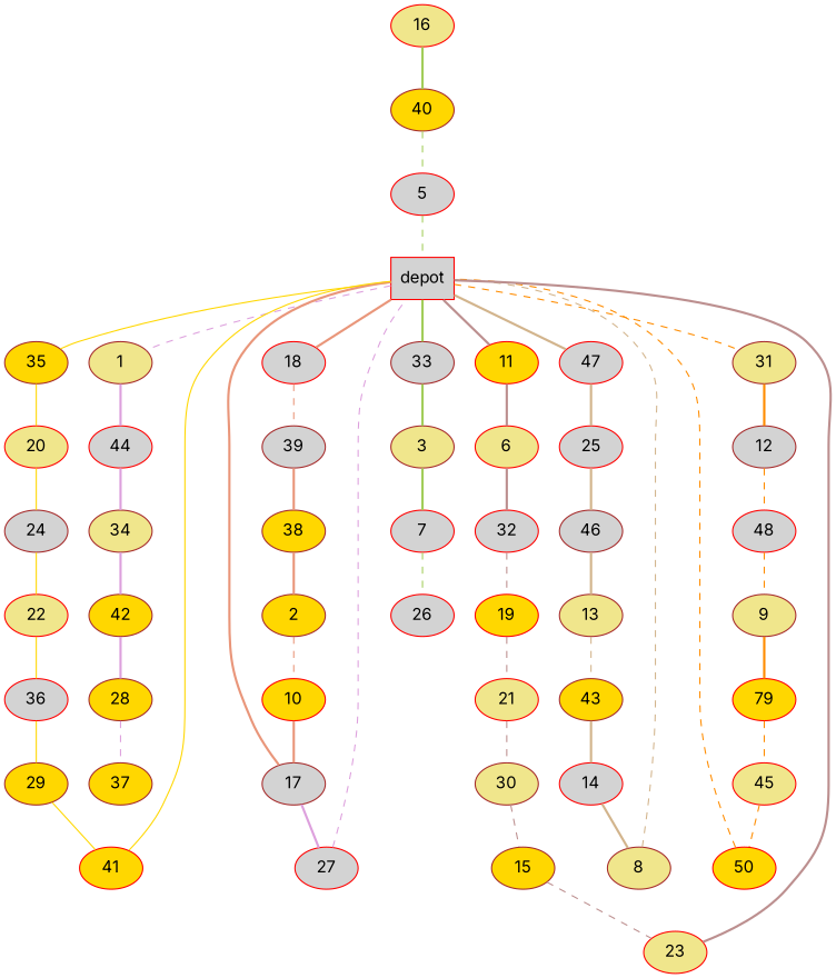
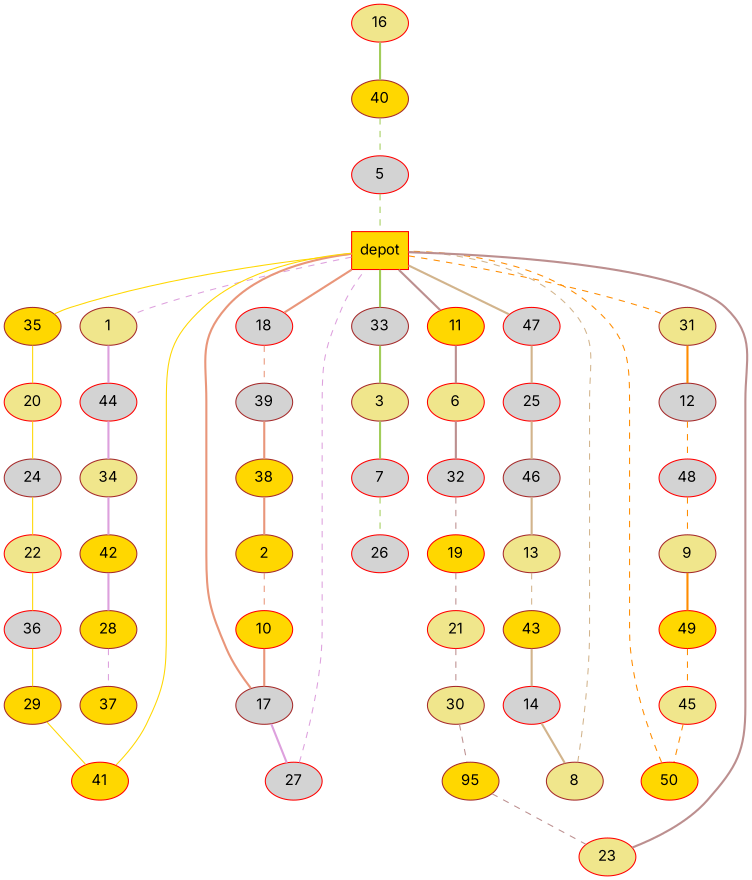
  graph {
    fontname=Inter
    node [color=red fillcolor=lightgrey fontname=Inter shape=ellipse style=filled]
    edge [color=rosybrown fontname=Inter style=bold]
-   n1 [label=depot shape=box]
+   n1 [fillcolor=gold label=depot shape=box]
    18
    35 [color=brown fillcolor=gold]
    1 [color=brown fillcolor=khaki]
    47
    31 [color=brown fillcolor=khaki]
    11 [fillcolor=gold]
    33 [color=brown]
    39 [color=brown]
    20 [fillcolor=khaki]
    44
    25
    12 [color=brown]
    6 [fillcolor=khaki]
    3 [color=brown fillcolor=khaki]
    38 [color=brown fillcolor=gold]
    2 [color=brown fillcolor=gold]
    10 [fillcolor=gold]
    17 [color=brown]
    27
    24 [color=brown]
    22 [fillcolor=khaki]
    36
    29 [color=brown fillcolor=gold]
    41 [fillcolor=gold]
    34 [color=brown fillcolor=khaki]
    42 [color=brown fillcolor=gold]
    28 [color=brown fillcolor=gold]
    37 [color=brown fillcolor=gold]
    46 [color=brown]
    13 [color=brown fillcolor=khaki]
    43 [color=brown fillcolor=gold]
    14
    8 [color=brown fillcolor=khaki]
    48
    9 [color=brown fillcolor=khaki]
-   49 [fillcolor=gold label=79]
+   49 [fillcolor=gold]
    45 [fillcolor=khaki]
    50 [fillcolor=gold]
    32
    19 [fillcolor=gold]
    21 [fillcolor=khaki]
    30 [color=brown fillcolor=khaki]
-   15 [color=brown fillcolor=gold]
+   15 [color=brown fillcolor=gold label=95]
    23 [fillcolor=khaki]
    7
    26
    16 [fillcolor=khaki]
    40 [color=brown fillcolor=gold]
    5
    n1 -- 18 [color=darksalmon]
    n1 -- 35 [color=gold style=""]
    n1 -- 1 [color=plum style=dashed]
    n1 -- 47 [color=tan]
    n1 -- 31 [color=darkorange style=dashed]
    n1 -- 11
    n1 -- 33 [color=darkolivegreen3]
    18 -- 39 [color=darksalmon style=dashed]
    35 -- 20 [color=gold style=""]
    1 -- 44 [color=plum]
    47 -- 25 [color=tan]
    31 -- 12 [color=darkorange]
    11 -- 6
    33 -- 3 [color=darkolivegreen3]
    39 -- 38 [color=darksalmon]
    20 -- 24 [color=gold style=""]
    44 -- 34 [color=plum]
    25 -- 46 [color=tan]
    12 -- 48 [color=darkorange style=dashed]
    6 -- 32
    3 -- 7 [color=darkolivegreen3]
    38 -- 2 [color=darksalmon]
    2 -- 10 [color=darksalmon style=dashed]
    10 -- 17 [color=darksalmon]
    17 -- n1 [color=darksalmon]
    17 -- 27 [color=plum]
    27 -- n1 [color=plum style=dashed]
    24 -- 22 [color=gold style=""]
    22 -- 36 [color=gold style=""]
    36 -- 29 [color=gold style=""]
    29 -- 41 [color=gold style=""]
    41 -- n1 [color=gold style=""]
    34 -- 42 [color=plum]
    42 -- 28 [color=plum]
    28 -- 37 [color=plum style=dashed]
    46 -- 13 [color=tan]
    13 -- 43 [color=tan style=dashed]
    43 -- 14 [color=tan]
    14 -- 8 [color=tan]
    8 -- n1 [color=tan style=dashed]
    48 -- 9 [color=darkorange style=dashed]
    9 -- 49 [color=darkorange]
    49 -- 45 [color=darkorange style=dashed]
    45 -- 50 [color=darkorange style=dashed]
    50 -- n1 [color=darkorange style=dashed]
    32 -- 19 [style=dashed]
    19 -- 21 [style=dashed]
    21 -- 30 [style=dashed]
    30 -- 15 [style=dashed]
    15 -- 23 [style=dashed]
    23 -- n1
    7 -- 26 [color=darkolivegreen3 style=dashed]
    16 -- 40 [color=darkolivegreen3]
    40 -- 5 [color=darkolivegreen3 style=dashed]
    5 -- n1 [color=darkolivegreen3 style=dashed]
  }
